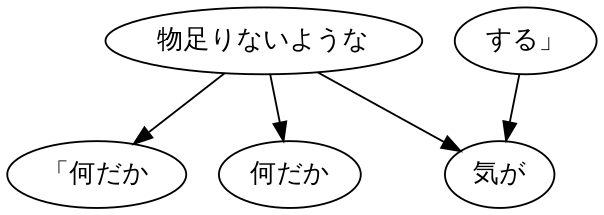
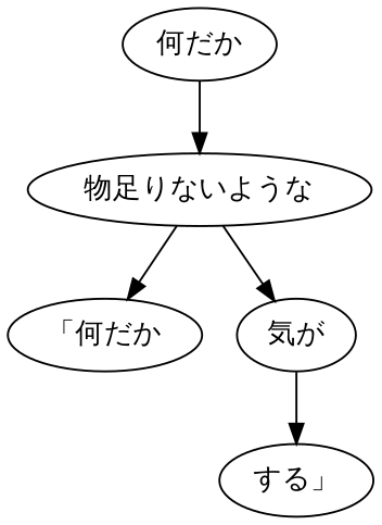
  digraph {
    n1 [label="「何だか"]
    n2 [label="物足りないような"]
    n3 [label="気が"]
    n4 [label="何だか"]
    n5 [label="する」"]
    n2 -> n1
    n2 -> n3
-   n5 -> n3
-   n2 -> n4
+   n3 -> n5
+   n4 -> n2
  }
